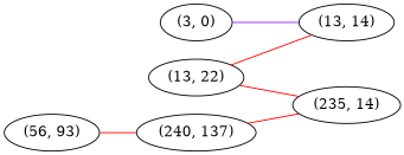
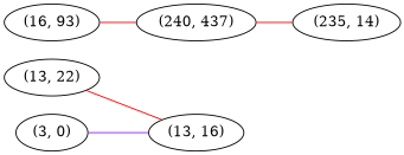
  graph {
    rankdir=LR
    edge [color=red weight=1]
    "(13, 22)"
-   "(13, 14)"
+   "(13, 14)" [label="(13, 16)"]
    "(235, 14)"
-   "(16, 93)" [label="(56, 93)"]
-   "(240, 137)"
+   "(16, 93)"
+   "(240, 137)" [label="(240, 437)"]
    n6 [label="(3, 0)"]
    "(13, 22)" -- "(13, 14)"
-   "(13, 22)" -- "(235, 14)"
    "(16, 93)" -- "(240, 137)"
    "(240, 137)" -- "(235, 14)"
    n6 -- "(13, 14)" [color=purple weight=4]
  }
